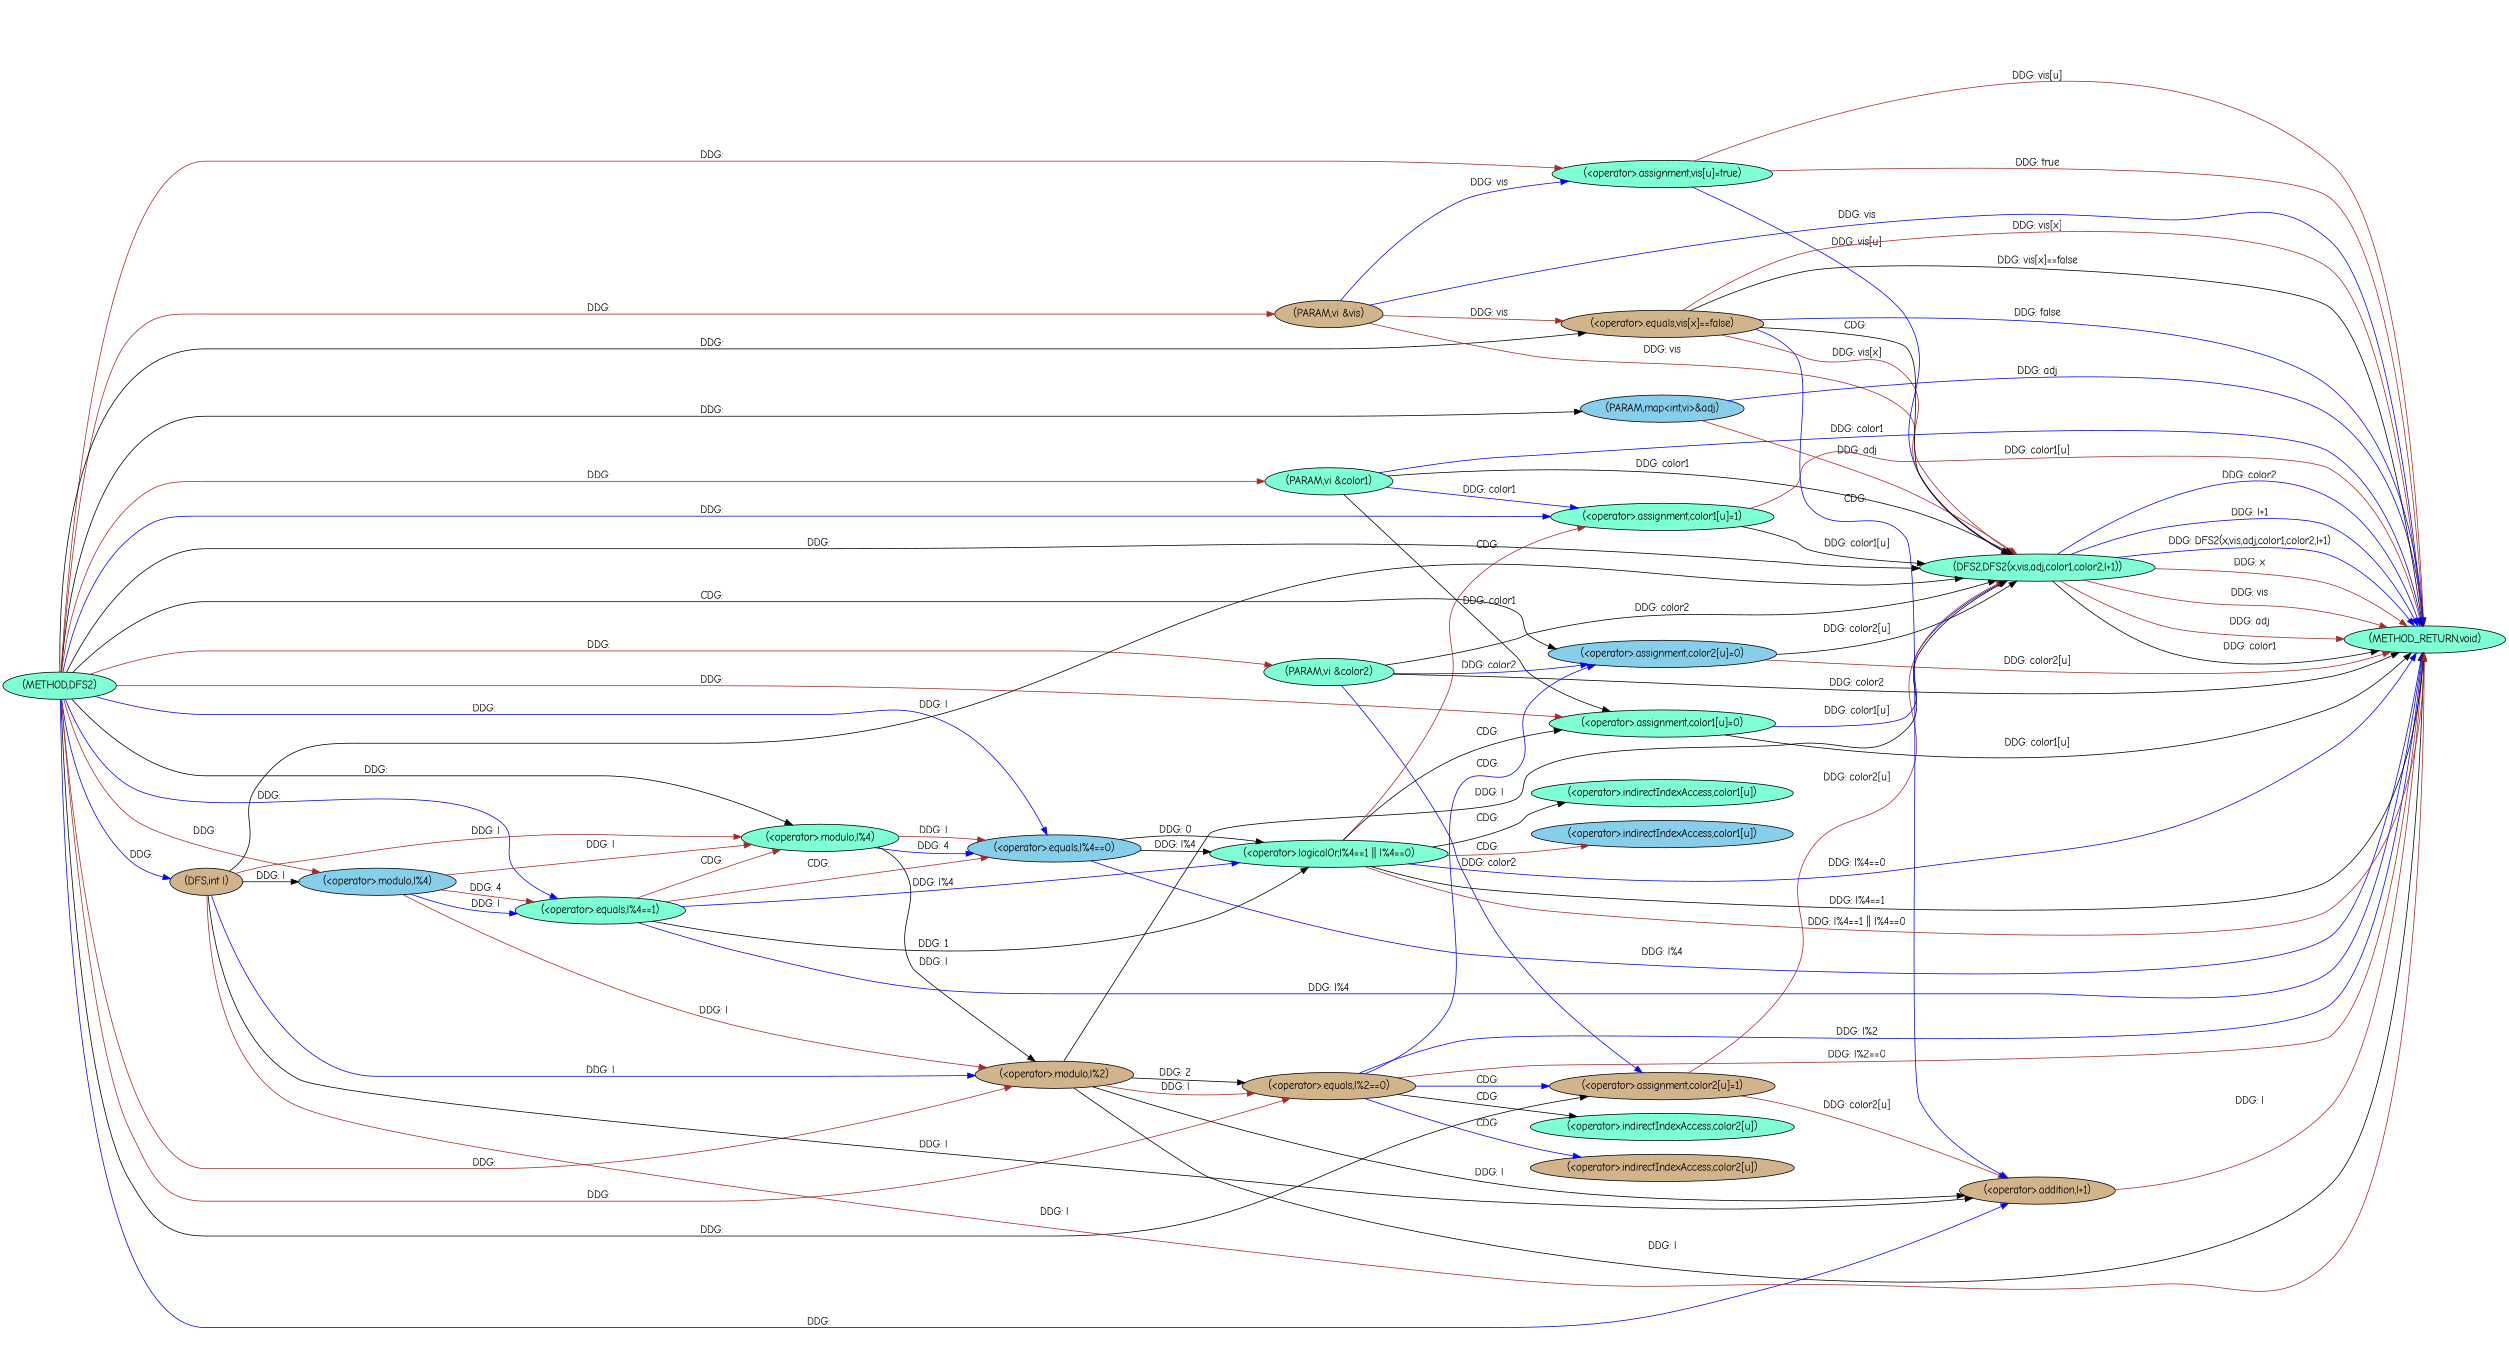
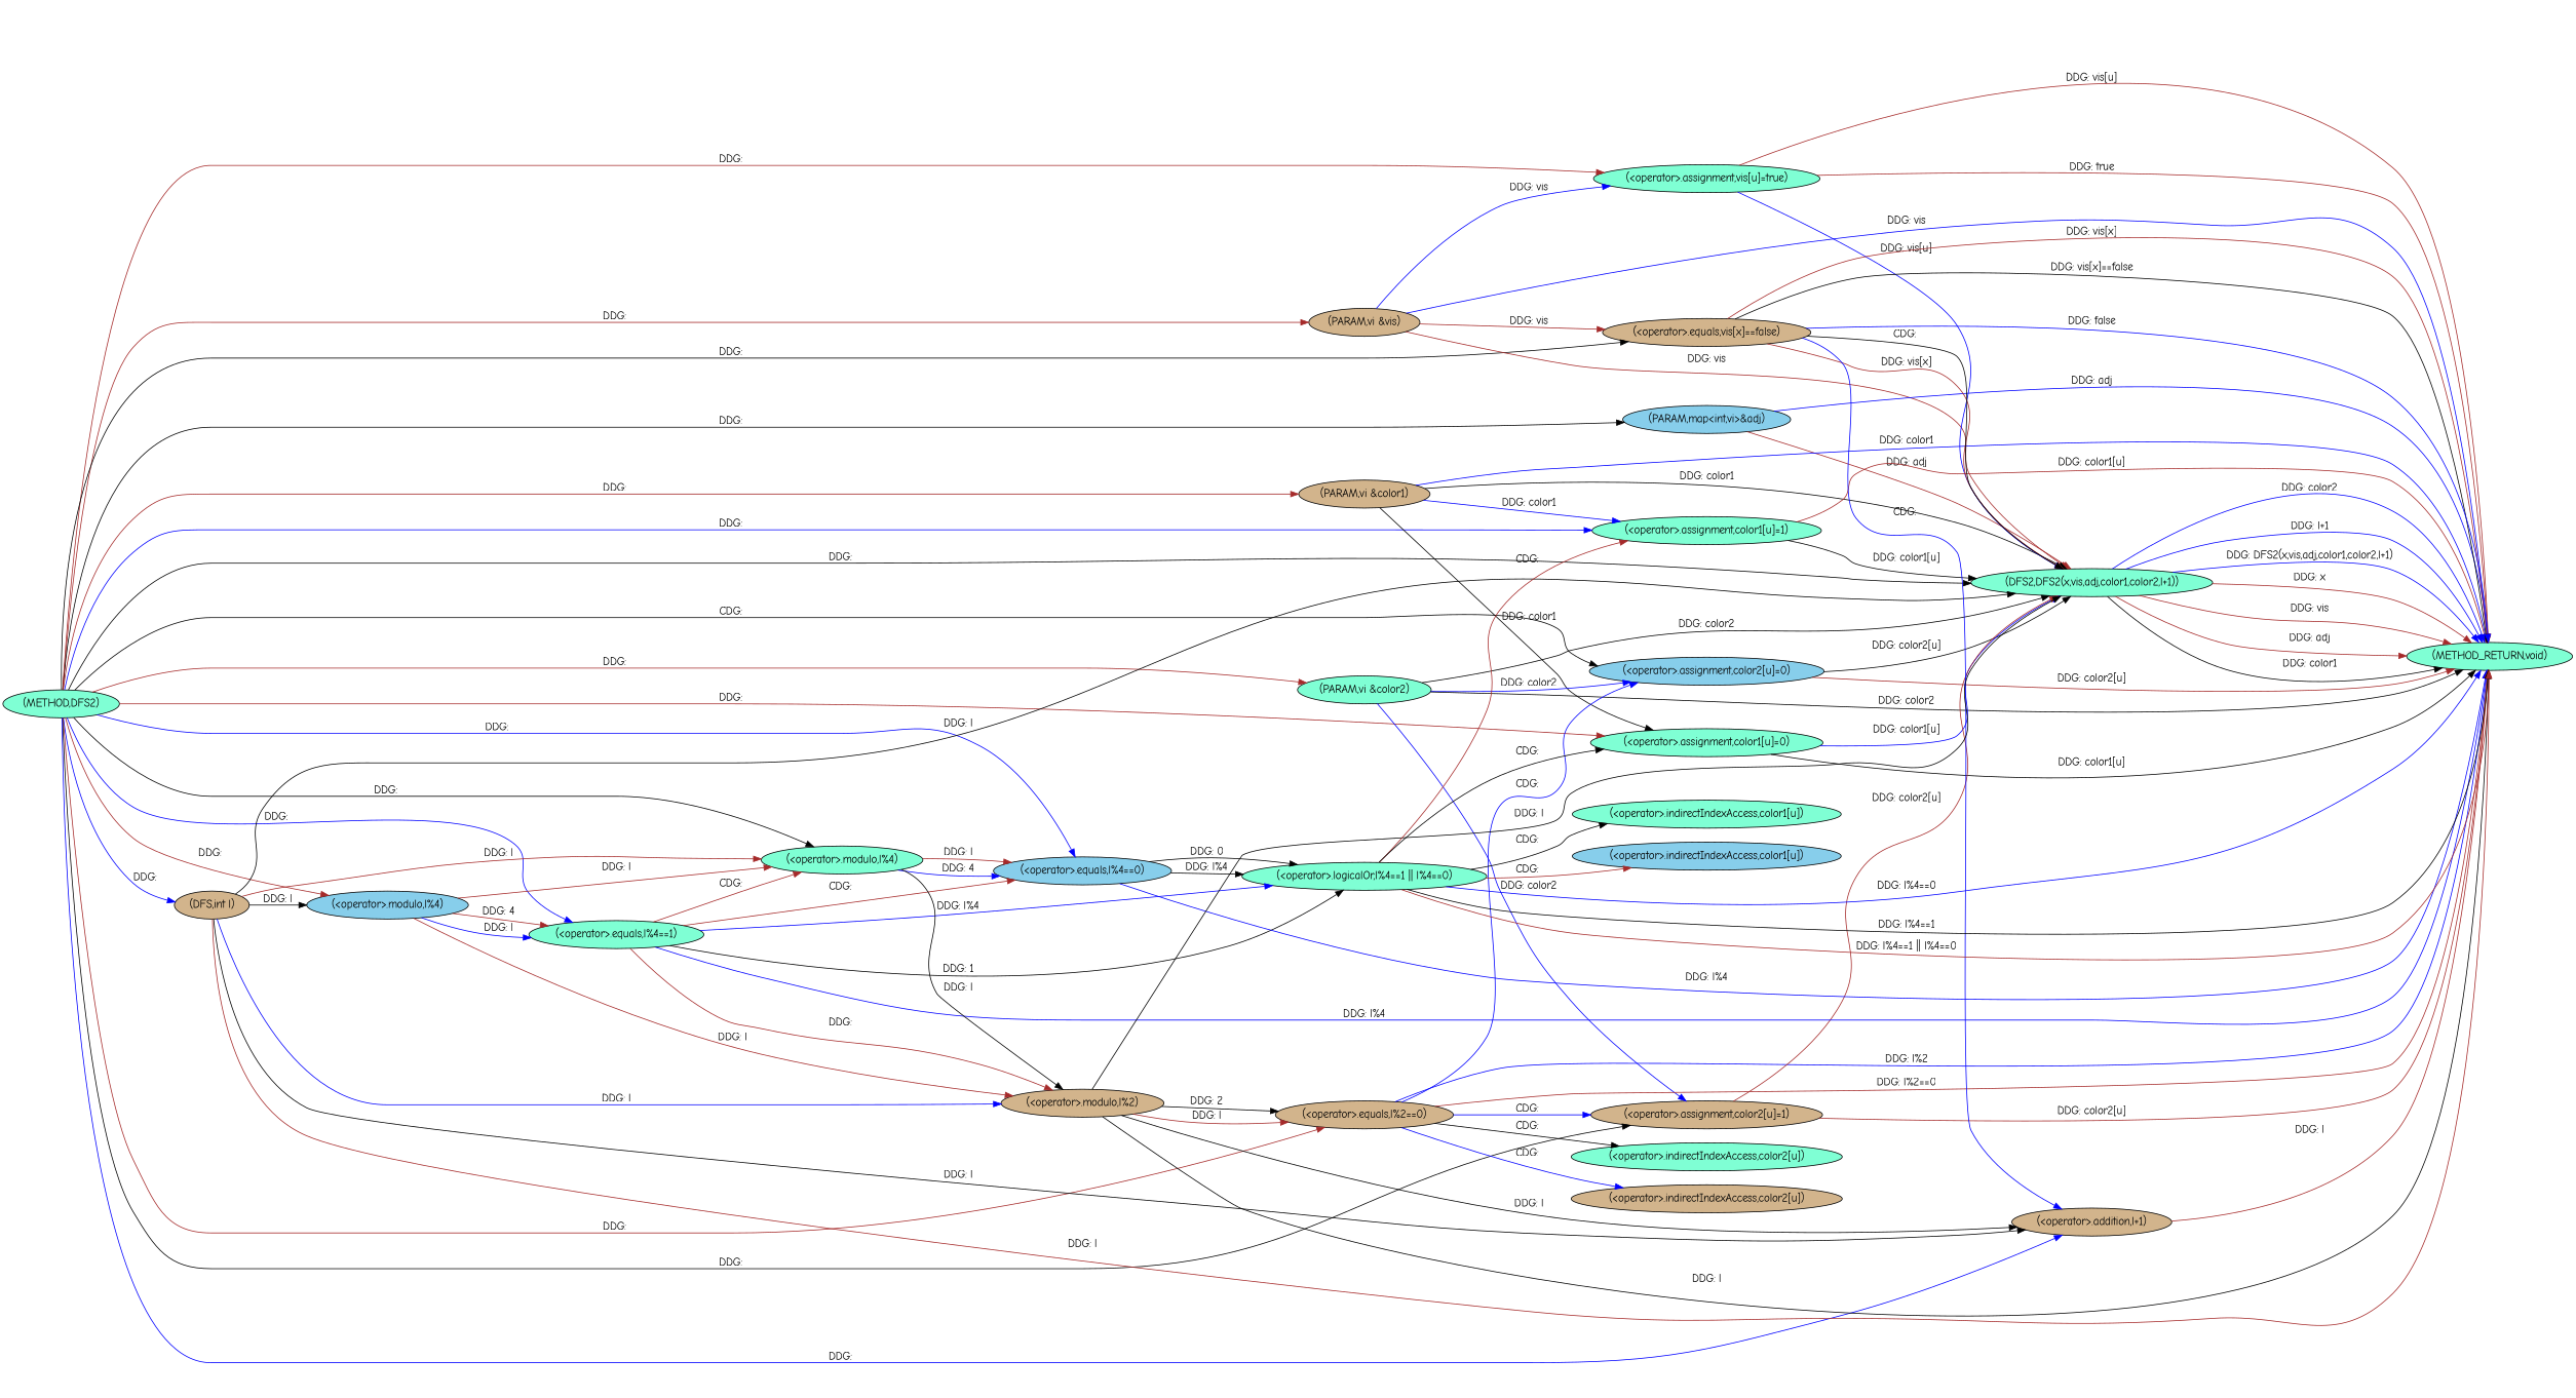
  digraph {
    fontname="Comic Neue"
    rankdir=LR
    node [fillcolor=aquamarine fontname="Comic Neue" style=filled]
    edge [color=brown fontname="Comic Neue"]
    n1 [label="(METHOD,DFS2)"]
    n2 [fillcolor=tan label="(PARAM,vi &vis)"]
    n3 [fillcolor=skyblue label="(PARAM,map<int,vi>&adj)"]
-   n4 [label="(PARAM,vi &color1)"]
+   n4 [fillcolor=tan label="(PARAM,vi &color1)"]
    n5 [label="(PARAM,vi &color2)"]
    n6 [fillcolor=tan label="(DFS,int l)"]
    n7 [label="(<operator>.assignment,vis[u]=true)"]
    n8 [label="(<operator>.assignment,color1[u]=1)"]
    n9 [fillcolor=tan label="(<operator>.equals,l%2==0)"]
    n10 [fillcolor=skyblue label="(<operator>.assignment,color2[u]=0)"]
    n11 [label="(<operator>.assignment,color1[u]=0)"]
    n12 [fillcolor=tan label="(<operator>.assignment,color2[u]=1)"]
    n13 [fillcolor=tan label="(<operator>.equals,vis[x]==false)"]
    n14 [label="(<operator>.equals,l%4==1)"]
    n15 [fillcolor=skyblue label="(<operator>.equals,l%4==0)"]
    n16 [fillcolor=tan label="(<operator>.modulo,l%2)"]
    n17 [label="(DFS2,DFS2(x,vis,adj,color1,color2,l+1))"]
    n18 [fillcolor=skyblue label="(<operator>.modulo,l%4)"]
    n19 [label="(<operator>.modulo,l%4)"]
    n20 [fillcolor=tan label="(<operator>.addition,l+1)"]
    n21 [label="(METHOD_RETURN,void)"]
    n22 [label="(<operator>.indirectIndexAccess,color2[u])"]
    n23 [fillcolor=tan label="(<operator>.indirectIndexAccess,color2[u])"]
    n24 [label="(<operator>.logicalOr,l%4==1 || l%4==0)"]
    n25 [label="(<operator>.indirectIndexAccess,color1[u])"]
    n26 [fillcolor=skyblue label="(<operator>.indirectIndexAccess,color1[u])"]
    n1 -> n2 [label="DDG: "]
    n1 -> n3 [color=black label="DDG: "]
    n1 -> n4 [label="DDG: "]
    n1 -> n5 [label="DDG: "]
    n1 -> n6 [color=blue label="DDG: "]
    n1 -> n7 [label="DDG: "]
    n1 -> n8 [color=blue label="DDG: "]
    n1 -> n9 [label="DDG: "]
    n1 -> n10 [color=black label="CDG: "]
    n1 -> n11 [label="DDG: "]
    n1 -> n12 [color=black label="DDG: "]
    n1 -> n13 [color=black label="DDG: "]
    n1 -> n14 [color=blue label="DDG: "]
    n1 -> n15 [color=blue label="DDG: "]
-   n1 -> n16 [label="DDG: "]
+   n14 -> n16 [label="DDG: "]
    n1 -> n17 [color=black label="DDG: "]
    n1 -> n18 [label="DDG: "]
    n1 -> n19 [color=black label="DDG: "]
    n1 -> n20 [color=blue label="DDG: "]
    n2 -> n7 [color=blue label="DDG: vis"]
    n2 -> n13 [label="DDG: vis"]
    n2 -> n17 [label="DDG: vis"]
    n2 -> n21 [color=blue label="DDG: vis"]
    n3 -> n17 [label="DDG: adj"]
    n3 -> n21 [color=blue label="DDG: adj"]
    n4 -> n8 [color=blue label="DDG: color1"]
    n4 -> n11 [color=black label="DDG: color1"]
    n4 -> n17 [color=black label="DDG: color1"]
    n4 -> n21 [color=blue label="DDG: color1"]
    n5 -> n10 [color=blue label="DDG: color2"]
    n5 -> n12 [color=blue label="DDG: color2"]
    n5 -> n17 [color=black label="DDG: color2"]
    n5 -> n21 [color=black label="DDG: color2"]
    n6 -> n16 [color=blue label="DDG: l"]
    n6 -> n17 [color=black label="DDG: l"]
    n6 -> n18 [color=black label="DDG: l"]
    n6 -> n19 [label="DDG: l"]
    n6 -> n20 [color=black label="DDG: l"]
    n6 -> n21 [label="DDG: l"]
    n7 -> n17 [color=blue label="DDG: vis[u]"]
    n7 -> n21 [label="DDG: vis[u]"]
    n7 -> n21 [label="DDG: true"]
    n8 -> n17 [color=black label="DDG: color1[u]"]
    n8 -> n21 [label="DDG: color1[u]"]
    n9 -> n10 [color=blue label="CDG: "]
    n9 -> n12 [color=blue label="CDG: "]
    n9 -> n21 [color=blue label="DDG: l%2"]
    n9 -> n21 [label="DDG: l%2==0"]
    n9 -> n22 [color=black label="CDG: "]
    n9 -> n23 [color=blue label="CDG: "]
    n10 -> n17 [color=black label="DDG: color2[u]"]
    n10 -> n21 [label="DDG: color2[u]"]
    n11 -> n17 [color=blue label="DDG: color1[u]"]
    n11 -> n21 [color=black label="DDG: color1[u]"]
    n12 -> n17 [label="DDG: color2[u]"]
-   n12 -> n20 [label="DDG: color2[u]"]
+   n12 -> n21 [label="DDG: color2[u]"]
    n13 -> n17 [label="DDG: vis[x]"]
    n13 -> n17 [color=black label="CDG: "]
    n13 -> n20 [color=blue label="CDG: "]
    n13 -> n21 [label="DDG: vis[x]"]
    n13 -> n21 [color=black label="DDG: vis[x]==false"]
    n13 -> n21 [color=blue label="DDG: false"]
    n14 -> n15 [label="CDG: "]
    n14 -> n19 [label="CDG: "]
    n14 -> n21 [color=blue label="DDG: l%4"]
    n14 -> n24 [color=black label="DDG: 1"]
    n14 -> n24 [color=blue label="DDG: l%4"]
    n15 -> n21 [color=blue label="DDG: l%4"]
    n15 -> n24 [color=black label="DDG: 0"]
    n15 -> n24 [color=black label="DDG: l%4"]
    n16 -> n9 [label="DDG: l"]
    n16 -> n9 [color=black label="DDG: 2"]
    n16 -> n17 [color=black label="DDG: l"]
    n16 -> n20 [color=black label="DDG: l"]
    n16 -> n21 [color=black label="DDG: l"]
    n17 -> n21 [label="DDG: x"]
    n17 -> n21 [label="DDG: vis"]
    n17 -> n21 [label="DDG: adj"]
    n17 -> n21 [color=black label="DDG: color1"]
    n17 -> n21 [color=blue label="DDG: color2"]
    n17 -> n21 [color=blue label="DDG: l+1"]
    n17 -> n21 [color=blue label="DDG: DFS2(x,vis,adj,color1,color2,l+1)"]
    n18 -> n14 [color=blue label="DDG: l"]
    n18 -> n14 [label="DDG: 4"]
    n18 -> n16 [label="DDG: l"]
    n18 -> n19 [label="DDG: l"]
    n19 -> n15 [label="DDG: l"]
    n19 -> n15 [color=blue label="DDG: 4"]
    n19 -> n16 [color=black label="DDG: l"]
    n20 -> n21 [label="DDG: l"]
    n24 -> n8 [label="CDG: "]
    n24 -> n11 [color=black label="CDG: "]
    n24 -> n21 [color=black label="DDG: l%4==1"]
    n24 -> n21 [color=blue label="DDG: l%4==0"]
    n24 -> n21 [label="DDG: l%4==1 || l%4==0"]
    n24 -> n25 [color=black label="CDG: "]
    n24 -> n26 [label="CDG: "]
  }
